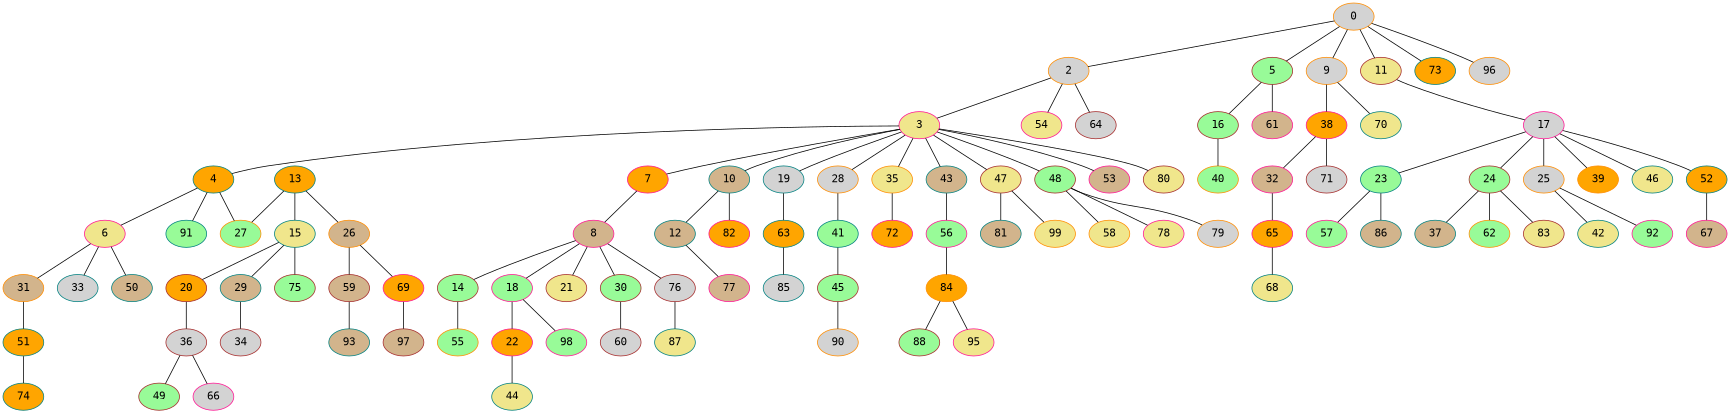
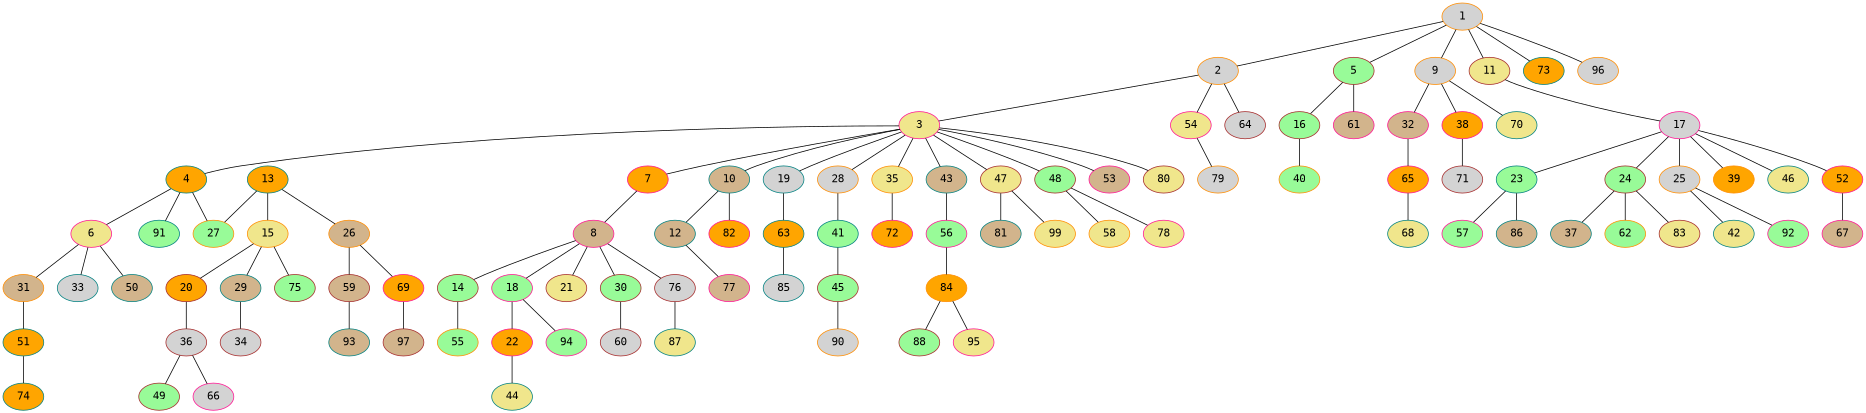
  graph {
    fontname="DejaVu Sans Mono"
    node [color=teal fillcolor=palegreen fontname="DejaVu Sans Mono" style=filled]
    edge [fontname="DejaVu Sans Mono"]
-   1 [color=darkorange fillcolor=lightgrey label=0]
+   1 [color=darkorange fillcolor=lightgrey]
    2 [color=darkorange fillcolor=lightgrey]
    5 [color=brown]
    9 [color=darkorange fillcolor=lightgrey]
    11 [color=brown fillcolor=khaki]
    73 [fillcolor=orange]
    96 [color=darkorange fillcolor=lightgrey]
    3 [color=deeppink fillcolor=khaki]
    54 [color=deeppink fillcolor=khaki]
    64 [color=brown fillcolor=lightgrey]
    16 [color=brown]
    61 [color=deeppink fillcolor=tan]
    32 [color=deeppink fillcolor=tan]
    38 [color=deeppink fillcolor=orange]
    70 [fillcolor=khaki]
    17 [color=deeppink fillcolor=lightgrey]
    4 [fillcolor=orange]
    7 [color=deeppink fillcolor=orange]
    10 [fillcolor=tan]
    19 [fillcolor=lightgrey]
    28 [color=darkorange fillcolor=lightgrey]
    35 [color=darkorange fillcolor=khaki]
    43 [fillcolor=tan]
    47 [color=brown fillcolor=khaki]
    48 [color=brown]
    53 [color=deeppink fillcolor=tan]
    80 [color=brown fillcolor=khaki]
    6 [color=deeppink fillcolor=khaki]
    91
    27 [color=darkorange]
    8 [color=deeppink fillcolor=tan]
    12 [fillcolor=tan]
    82 [color=deeppink fillcolor=orange]
    63 [fillcolor=orange]
    41
    72 [color=deeppink fillcolor=orange]
    56 [color=deeppink]
    81 [fillcolor=tan]
    n39 [color=darkorange fillcolor=khaki label=99]
    58 [color=darkorange fillcolor=khaki]
    78 [color=deeppink fillcolor=khaki]
    79 [color=darkorange fillcolor=lightgrey]
    31 [color=darkorange fillcolor=tan]
    33 [fillcolor=lightgrey]
    50 [fillcolor=tan]
    13 [fillcolor=orange]
-   15 [fillcolor=khaki]
+   15 [color=darkorange fillcolor=khaki]
    26 [color=darkorange fillcolor=tan]
    40 [color=darkorange]
    51 [fillcolor=orange]
    14 [color=brown]
    18 [color=deeppink]
    21 [color=brown fillcolor=khaki]
    30 [color=brown]
    76 [color=brown fillcolor=lightgrey]
    55 [color=darkorange]
    22 [color=deeppink fillcolor=orange]
-   94 [color=deeppink label=98]
+   94 [color=deeppink]
    60 [color=brown fillcolor=lightgrey]
    87 [fillcolor=khaki]
    65 [color=deeppink fillcolor=orange]
    71 [color=brown fillcolor=lightgrey]
    77 [color=deeppink fillcolor=tan]
    23
    24 [color=brown]
    25 [color=darkorange fillcolor=lightgrey]
    39 [color=darkorange fillcolor=orange]
    46 [fillcolor=khaki]
-   52 [fillcolor=orange]
+   52 [color=deeppink fillcolor=orange]
    20 [color=brown fillcolor=orange]
    29 [fillcolor=tan]
    75 [color=brown]
    59 [color=brown fillcolor=tan]
    69 [color=deeppink fillcolor=orange]
    36 [color=brown fillcolor=lightgrey]
    34 [color=brown fillcolor=lightgrey]
    57 [color=deeppink]
    86 [fillcolor=tan]
    37 [fillcolor=tan]
    62 [color=darkorange]
    83 [color=brown fillcolor=khaki]
    42 [fillcolor=khaki]
    92 [color=deeppink]
    67 [color=deeppink fillcolor=tan]
    44 [fillcolor=khaki]
    85 [fillcolor=lightgrey]
    49 [color=brown]
    66 [color=deeppink fillcolor=lightgrey]
    93 [fillcolor=tan]
    97 [color=brown fillcolor=tan]
    45 [color=brown]
    74 [fillcolor=orange]
    68 [fillcolor=khaki]
    90 [color=darkorange fillcolor=lightgrey]
    84 [color=darkorange fillcolor=orange]
    88 [color=brown]
    95 [color=deeppink fillcolor=khaki]
    1 -- 2
    1 -- 5
    1 -- 9
    1 -- 11
    1 -- 73
    1 -- 96
    2 -- 3
    2 -- 54
    2 -- 64
    5 -- 16
    5 -- 61
-   38 -- 32
+   9 -- 32
    9 -- 38
    9 -- 70
    11 -- 17
    3 -- 4
    3 -- 7
    3 -- 10
    3 -- 19
    3 -- 28
    3 -- 35
    3 -- 43
    3 -- 47
    3 -- 48
    3 -- 53
    3 -- 80
    16 -- 40
    32 -- 65
    38 -- 71
    17 -- 23
    17 -- 24
    17 -- 25
    17 -- 39
    17 -- 46
    17 -- 52
    4 -- 6
    4 -- 91
    4 -- 27
    7 -- 8
    10 -- 12
    10 -- 82
    19 -- 63
    28 -- 41
    35 -- 72
    43 -- 56
    47 -- 81
    47 -- n39
    48 -- 58
    48 -- 78
-   48 -- 79
+   54 -- 79
    6 -- 31
    6 -- 33
    6 -- 50
    8 -- 14
    8 -- 18
    8 -- 21
    8 -- 30
    8 -- 76
    12 -- 77
    63 -- 85
    41 -- 45
    56 -- 84
    31 -- 51
    13 -- 27
    13 -- 15
    13 -- 26
    15 -- 20
    15 -- 29
    15 -- 75
    26 -- 59
    26 -- 69
    51 -- 74
    14 -- 55
    18 -- 22
    18 -- 94
    30 -- 60
    76 -- 87
    22 -- 44
    65 -- 68
    23 -- 57
    23 -- 86
    24 -- 37
    24 -- 62
    24 -- 83
    25 -- 42
    25 -- 92
    52 -- 67
    20 -- 36
    29 -- 34
    59 -- 93
    69 -- 97
    36 -- 49
    36 -- 66
    45 -- 90
    84 -- 88
    84 -- 95
  }
